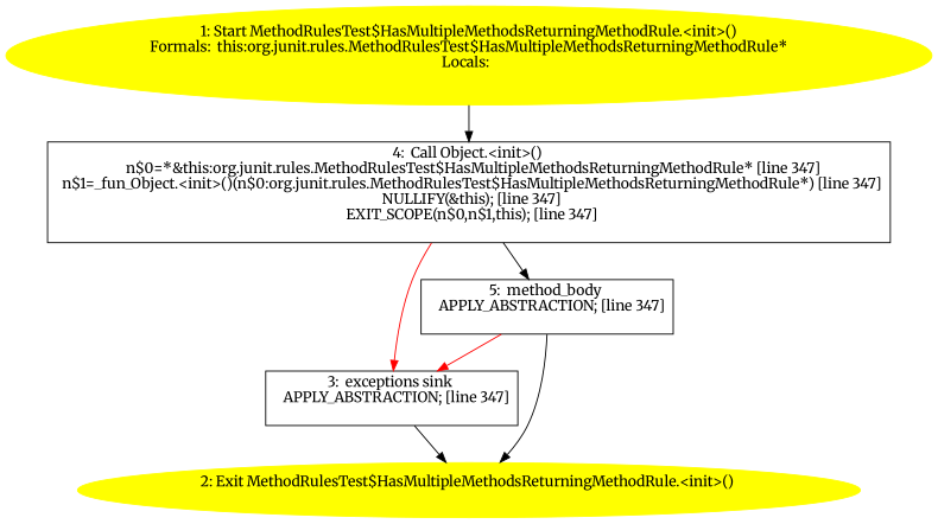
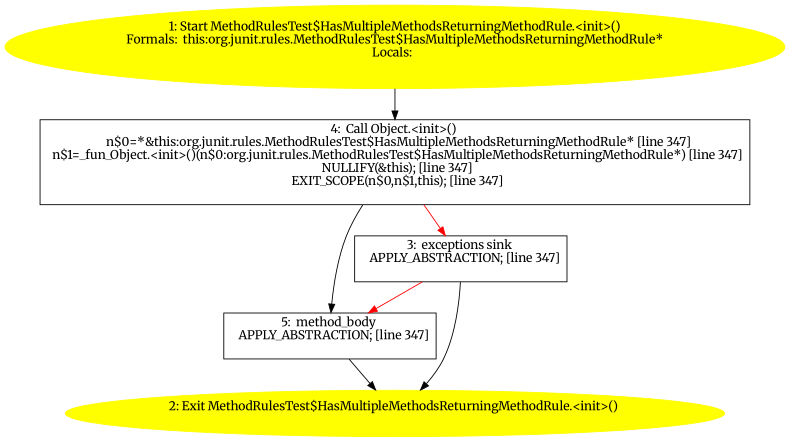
  digraph {
    fontname=Merriweather
    node [fontname=Merriweather shape=box]
    edge [fontname=Merriweather]
    n1 [color=yellow label="1: Start MethodRulesTest$HasMultipleMethodsReturningMethodRule.<init>()\nFormals:  this:org.junit.rules.MethodRulesTest$HasMultipleMethodsReturningMethodRule*\nLocals:  \n  " style=filled shape=""]
    n2 [label="4:  Call Object.<init>() \n   n$0=*&this:org.junit.rules.MethodRulesTest$HasMultipleMethodsReturningMethodRule* [line 347]\n  n$1=_fun_Object.<init>()(n$0:org.junit.rules.MethodRulesTest$HasMultipleMethodsReturningMethodRule*) [line 347]\n  NULLIFY(&this); [line 347]\n  EXIT_SCOPE(n$0,n$1,this); [line 347]\n "]
    n3 [label="3:  exceptions sink \n   APPLY_ABSTRACTION; [line 347]\n "]
    n4 [label="5:  method_body \n   APPLY_ABSTRACTION; [line 347]\n "]
    n5 [color=yellow label="2: Exit MethodRulesTest$HasMultipleMethodsReturningMethodRule.<init>() \n  " style=filled shape=""]
    n1 -> n2
    n2 -> n3 [color=red]
    n2 -> n4
    n3 -> n5
-   n4 -> n3 [color=red]
+   n3 -> n4 [color=red]
    n4 -> n5
  }
